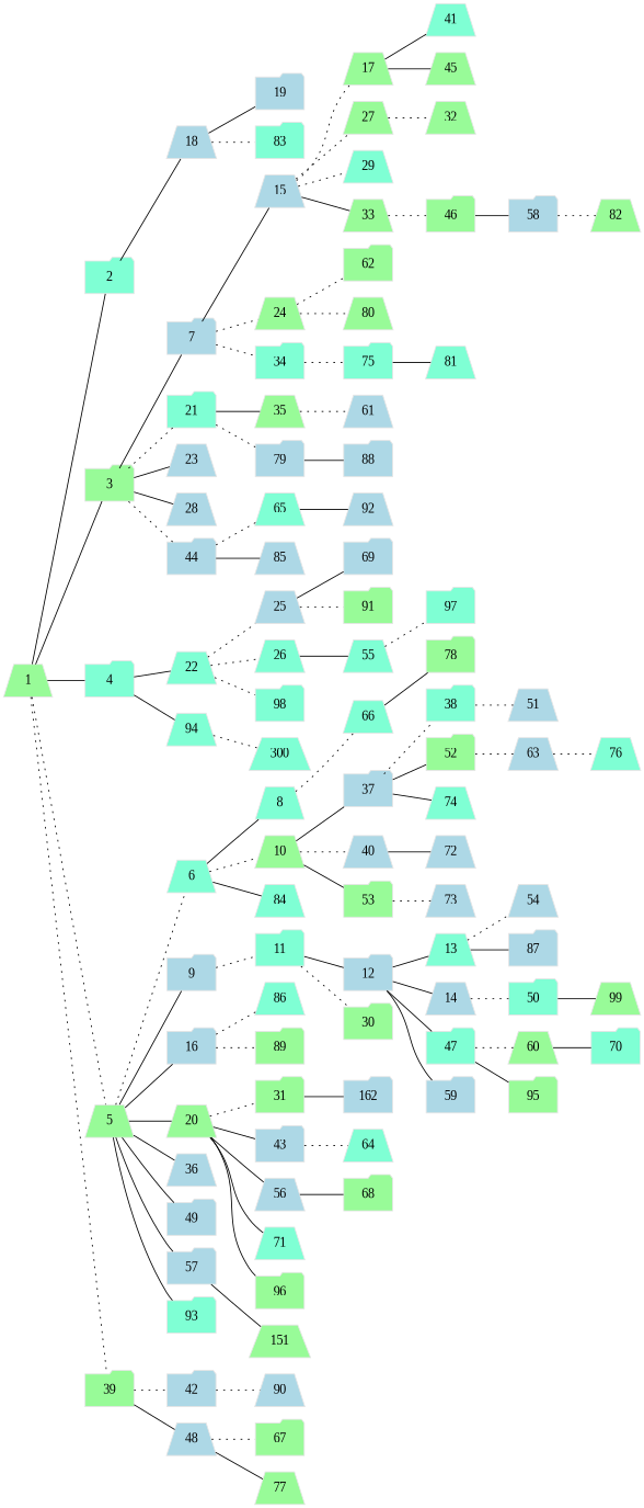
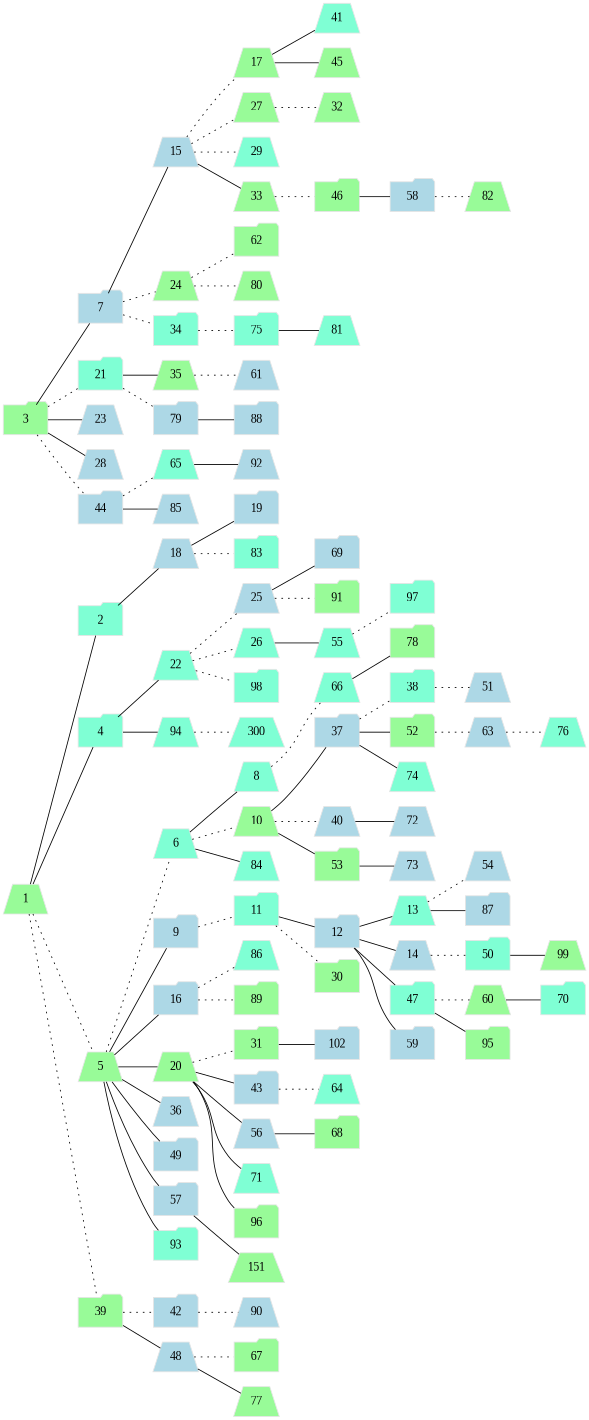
  graph {
    fontname="Liberation Serif"
    rankdir=LR
    node [color=gray90 fillcolor=lightblue fontname="Liberation Serif" shape=trapezium style=filled]
    edge [fontname="Liberation Serif" style=solid]
    1 [fillcolor=palegreen]
    2 [fillcolor=aquamarine shape=folder]
    3 [fillcolor=palegreen shape=folder]
    4 [fillcolor=aquamarine shape=folder]
    5 [fillcolor=palegreen]
    39 [fillcolor=palegreen shape=folder]
    18
    7 [shape=folder]
    21 [fillcolor=aquamarine shape=folder]
    23
    28
    44 [shape=folder]
    22 [fillcolor=aquamarine]
    94 [fillcolor=aquamarine]
    6 [fillcolor=aquamarine]
    9 [shape=folder]
    16 [shape=folder]
    20 [fillcolor=palegreen]
    36
    49 [shape=folder]
    57 [shape=folder]
    93 [fillcolor=aquamarine shape=folder]
    42 [shape=folder]
    48
    19 [shape=folder]
    83 [fillcolor=aquamarine shape=folder]
    15
    24 [fillcolor=palegreen]
    34 [fillcolor=aquamarine shape=folder]
    35 [fillcolor=palegreen]
    79 [shape=folder]
    65 [fillcolor=aquamarine]
    85
    25
    26 [fillcolor=aquamarine]
    98 [fillcolor=aquamarine shape=folder]
    n37 [fillcolor=aquamarine label=300]
    8 [fillcolor=aquamarine]
    10 [fillcolor=palegreen]
    84 [fillcolor=aquamarine]
    11 [fillcolor=aquamarine shape=folder]
    86 [fillcolor=aquamarine]
    89 [fillcolor=palegreen shape=folder]
    31 [fillcolor=palegreen shape=folder]
    43 [shape=folder]
    56
    71 [fillcolor=aquamarine]
    96 [fillcolor=palegreen shape=folder]
    n49 [fillcolor=palegreen label=151]
    66 [fillcolor=aquamarine]
    37 [shape=folder]
    40
    53 [fillcolor=palegreen shape=folder]
    17 [fillcolor=palegreen]
    27 [fillcolor=palegreen]
    29 [fillcolor=aquamarine]
    33 [fillcolor=palegreen]
    62 [fillcolor=palegreen shape=folder]
    80 [fillcolor=palegreen]
    75 [fillcolor=aquamarine shape=folder]
    78 [fillcolor=palegreen shape=folder]
    12 [shape=folder]
    30 [fillcolor=palegreen shape=folder]
    38 [fillcolor=aquamarine shape=folder]
    52 [fillcolor=palegreen shape=folder]
    74 [fillcolor=aquamarine]
    72
    73
    13 [fillcolor=aquamarine]
    14
    47 [fillcolor=aquamarine shape=folder]
    59 [shape=folder]
    54
    87 [shape=folder]
    50 [fillcolor=aquamarine shape=folder]
    60 [fillcolor=palegreen]
    95 [fillcolor=palegreen shape=folder]
    99 [fillcolor=palegreen]
    41 [fillcolor=aquamarine]
    45 [fillcolor=palegreen]
    32 [fillcolor=palegreen]
    46 [fillcolor=palegreen shape=folder]
-   102 [shape=folder label=162]
+   102 [shape=folder]
    64 [fillcolor=aquamarine]
    68 [fillcolor=palegreen shape=folder]
    61
    88 [shape=folder]
    69 [shape=folder]
    91 [fillcolor=palegreen shape=folder]
    55 [fillcolor=aquamarine]
    97 [fillcolor=aquamarine shape=folder]
    58 [shape=folder]
    81 [fillcolor=aquamarine]
    51
    63
    90
    67 [fillcolor=palegreen shape=folder]
    77 [fillcolor=palegreen]
    92
    82 [fillcolor=palegreen]
    70 [fillcolor=aquamarine shape=folder]
    76 [fillcolor=aquamarine]
    1 -- 2
-   1 -- 3
    1 -- 4
    1 -- 5 [style=dotted]
    1 -- 39 [style=dotted]
    2 -- 18
    3 -- 7
    3 -- 21 [style=dotted]
    3 -- 23
    3 -- 28
    3 -- 44 [style=dotted]
    4 -- 22
    4 -- 94
    5 -- 6 [style=dotted]
    5 -- 9
    5 -- 16
    5 -- 20
    5 -- 36
    5 -- 49
    5 -- 57
    5 -- 93
    39 -- 42 [style=dotted]
    39 -- 48
    18 -- 19
    18 -- 83 [style=dotted]
    7 -- 15
    7 -- 24 [style=dotted]
    7 -- 34 [style=dotted]
    21 -- 35
    21 -- 79 [style=dotted]
    44 -- 65 [style=dotted]
    44 -- 85
    22 -- 25 [style=dotted]
    22 -- 26 [style=dotted]
    22 -- 98 [style=dotted]
    94 -- n37 [style=dotted]
    6 -- 8
    6 -- 10 [style=dotted]
    6 -- 84
    9 -- 11 [style=dotted]
    16 -- 86 [style=dotted]
    16 -- 89 [style=dotted]
    20 -- 31 [style=dotted]
    20 -- 43
    20 -- 56
    20 -- 71
    20 -- 96
    57 -- n49
    42 -- 90 [style=dotted]
    48 -- 67 [style=dotted]
    48 -- 77
    15 -- 17 [style=dotted]
    15 -- 27 [style=dotted]
    15 -- 29 [style=dotted]
    15 -- 33
    24 -- 62 [style=dotted]
    24 -- 80 [style=dotted]
    34 -- 75 [style=dotted]
    35 -- 61 [style=dotted]
    79 -- 88
    65 -- 92
    25 -- 69
    25 -- 91 [style=dotted]
    26 -- 55
    8 -- 66 [style=dotted]
    10 -- 37
    10 -- 40 [style=dotted]
    10 -- 53
    11 -- 12
    11 -- 30 [style=dotted]
    31 -- 102
    43 -- 64 [style=dotted]
    56 -- 68
    66 -- 78
    37 -- 38 [style=dotted]
    37 -- 52
    37 -- 74
    40 -- 72
-   53 -- 73 [style=dotted]
+   53 -- 73
    17 -- 41
    17 -- 45
    27 -- 32 [style=dotted]
    33 -- 46 [style=dotted]
    75 -- 81
    12 -- 13
    12 -- 14
    12 -- 47
    12 -- 59
    38 -- 51 [style=dotted]
    52 -- 63 [style=dotted]
    13 -- 54 [style=dotted]
    13 -- 87
    14 -- 50 [style=dotted]
    47 -- 60 [style=dotted]
    47 -- 95
    50 -- 99
    60 -- 70
    46 -- 58
    55 -- 97 [style=dotted]
    58 -- 82 [style=dotted]
    63 -- 76 [style=dotted]
  }
